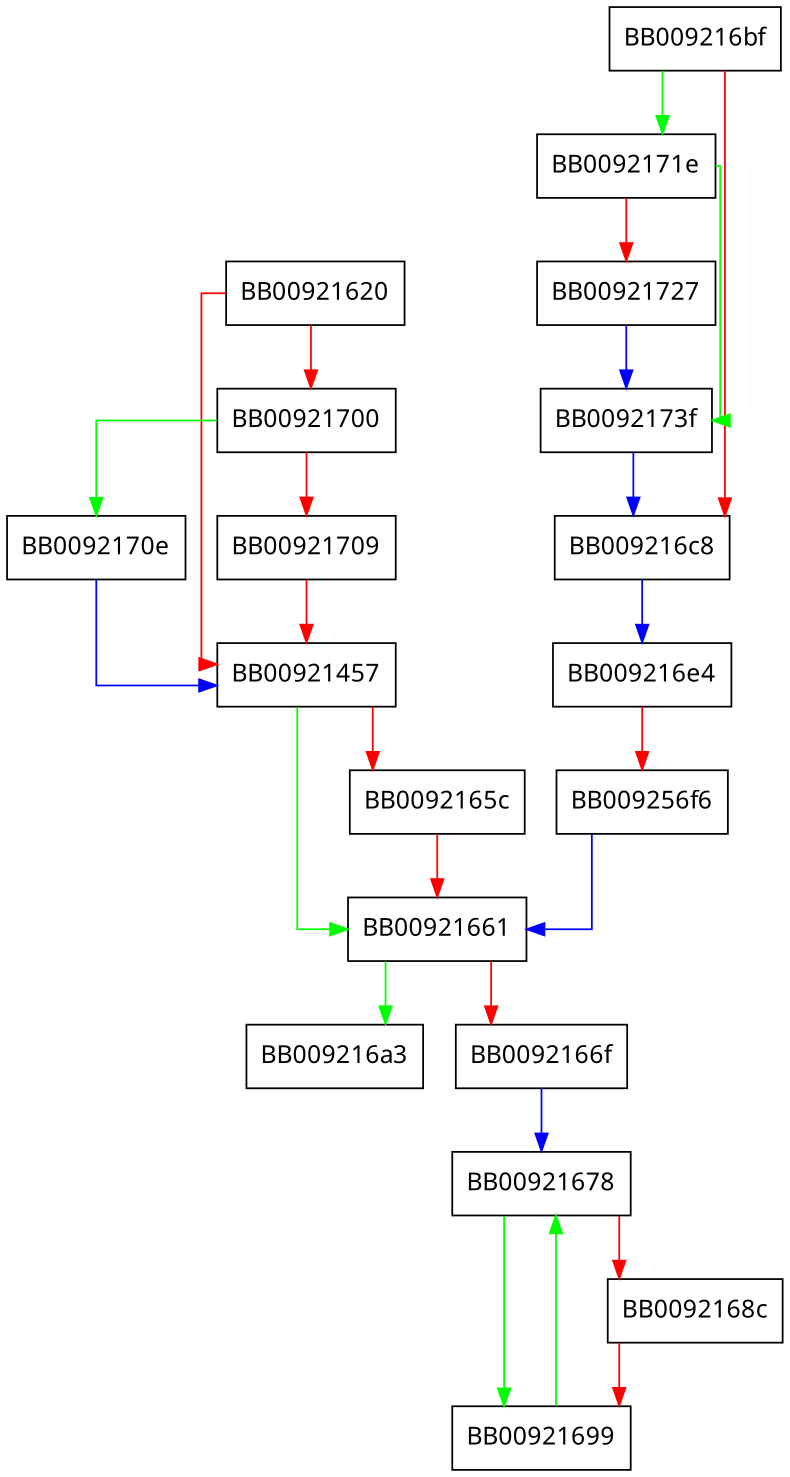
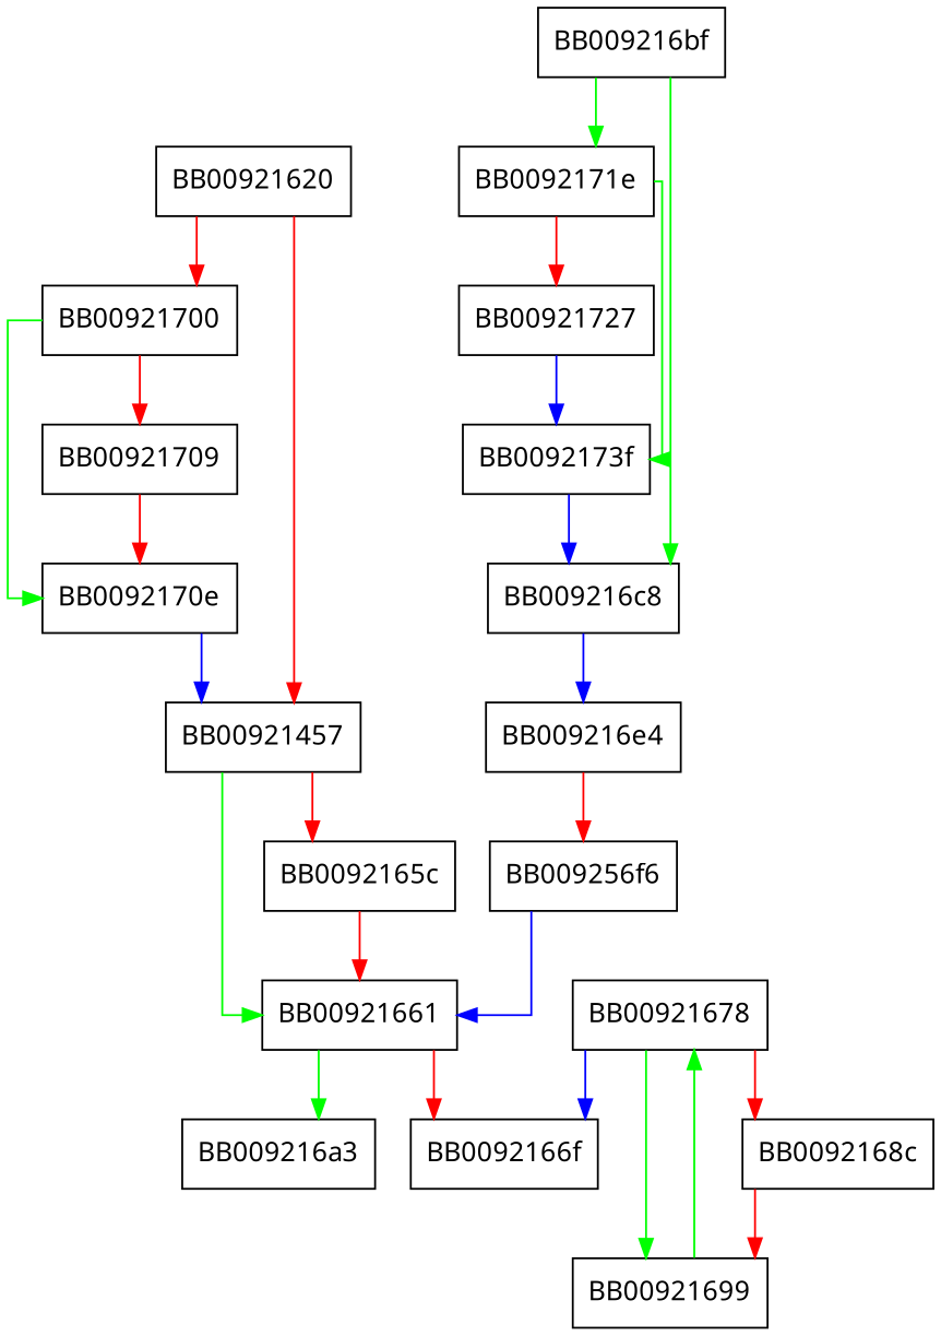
  digraph {
    fontname="Noto Sans"
    splines=ortho
    node [fontname="Noto Sans" shape=box]
    edge [color=red fontname="Noto Sans"]
    BB00921620
    BB00921700
    n3 [label=BB00921457]
    BB0092170e
    BB00921709
    BB00921661
    BB0092165c
    BB009216a3
    BB0092166f
    BB00921678
    BB009216bf
    BB0092171e
    BB009216c8
    BB00921699
    BB0092168c
    BB0092173f
    BB00921727
    BB009216e4
    n19 [label=BB009256f6]
    BB00921620 -> BB00921700
    BB00921620 -> n3
    BB00921700 -> BB0092170e [color=green]
    BB00921700 -> BB00921709
    n3 -> BB00921661 [color=green]
    n3 -> BB0092165c
    BB0092170e -> n3 [color=blue]
-   BB00921709 -> n3
+   BB00921709 -> BB0092170e
    BB00921661 -> BB009216a3 [color=green]
    BB00921661 -> BB0092166f
    BB0092165c -> BB00921661
-   BB0092166f -> BB00921678 [color=blue]
+   BB00921678 -> BB0092166f [color=blue]
    BB00921678 -> BB00921699 [color=green]
    BB00921678 -> BB0092168c
    BB009216bf -> BB0092171e [color=green]
-   BB009216bf -> BB009216c8
+   BB009216bf -> BB009216c8 [color=green]
    BB0092171e -> BB0092173f [color=green]
    BB0092171e -> BB00921727
    BB009216c8 -> BB009216e4 [color=blue]
    BB00921699 -> BB00921678 [color=green]
    BB0092168c -> BB00921699
    BB0092173f -> BB009216c8 [color=blue]
    BB00921727 -> BB0092173f [color=blue]
    BB009216e4 -> n19
    n19 -> BB00921661 [color=blue]
  }
